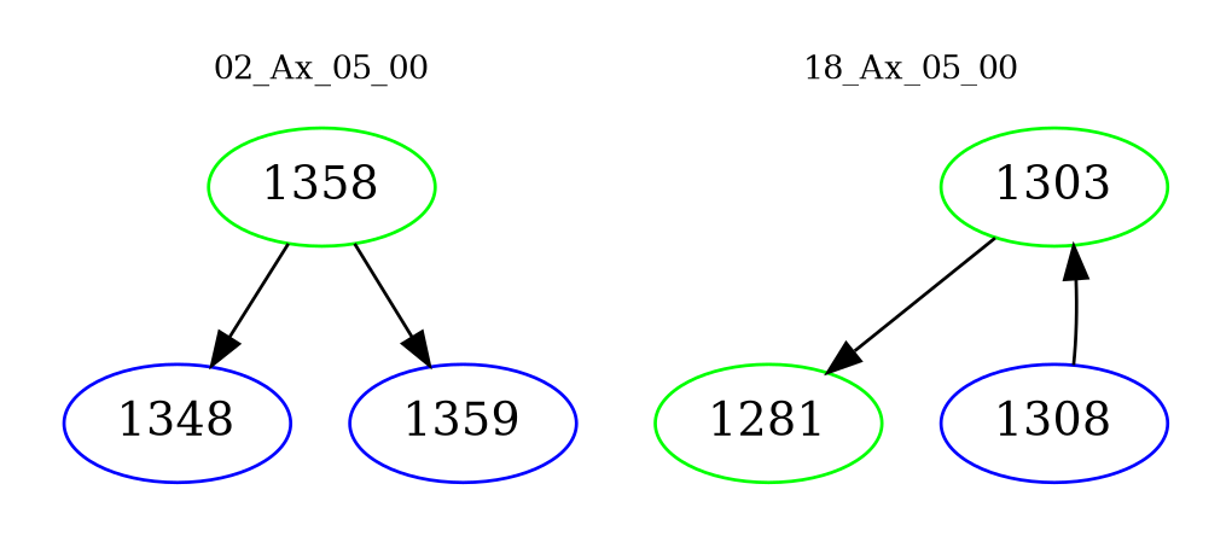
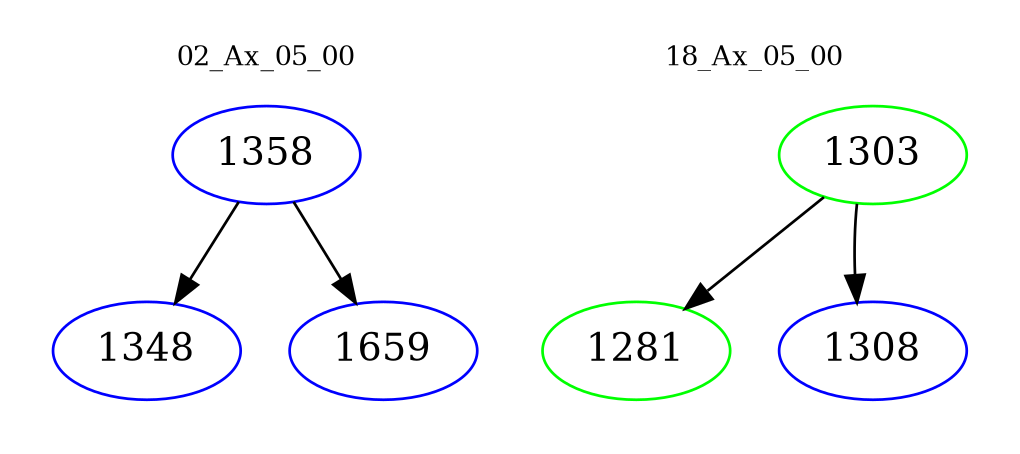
  digraph {
    node [color=blue]
    edge [color=black]
-   n1 [color=green label=1358]
+   n1 [label=1358]
    n2 [label=1348]
-   n3 [label=1359]
+   n3 [label=1659]
    n4 [color=green label=1303]
    n5 [color=green label=1281]
    n6 [label=1308]
    subgraph cluster_1 {
      color=white
      fontsize=10
      label="02_Ax_05_00"
      n1
      n2
      n3
    }
    subgraph cluster_2 {
      color=white
      fontsize=10
      label="18_Ax_05_00"
      n4
      n5
      n6
    }
    n1 -> n2
    n1 -> n3
    n4 -> n5
-   n6 -> n4
+   n4 -> n6
  }
